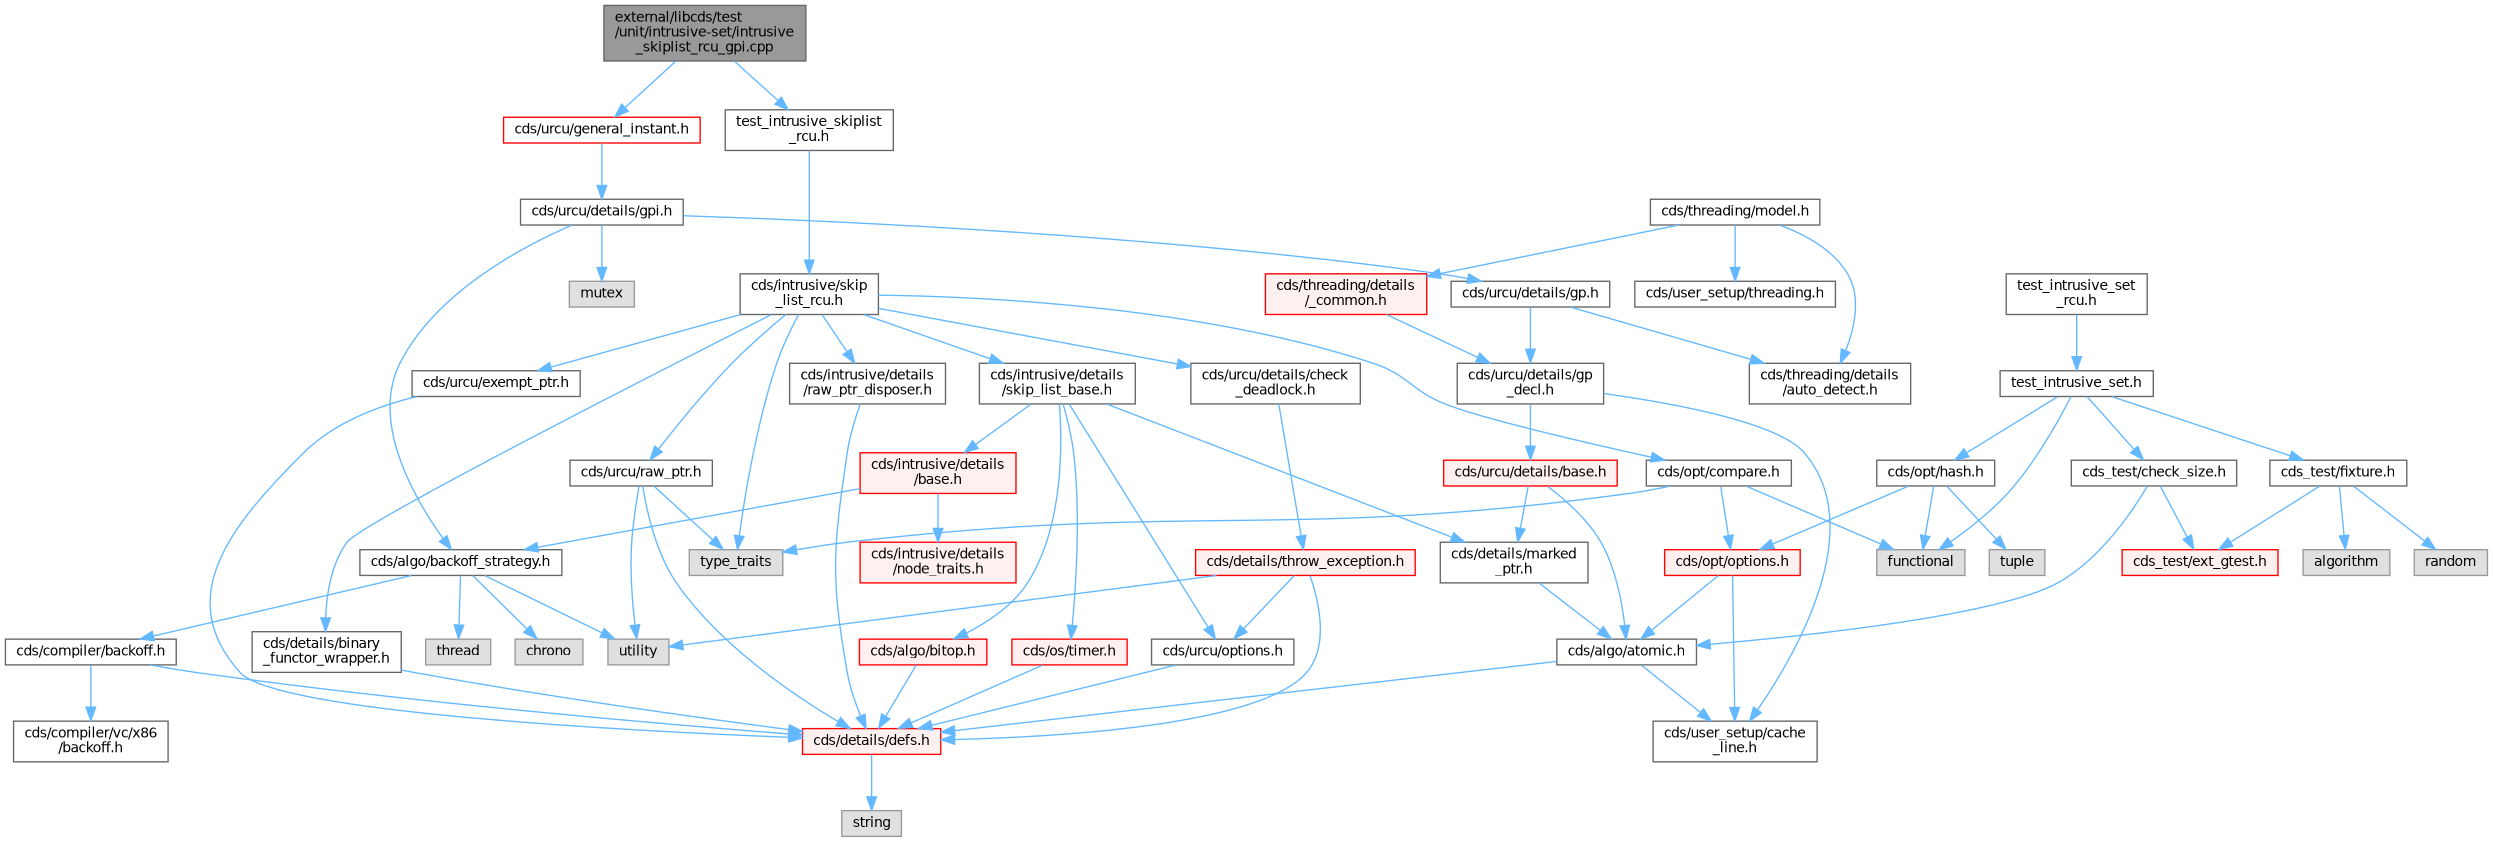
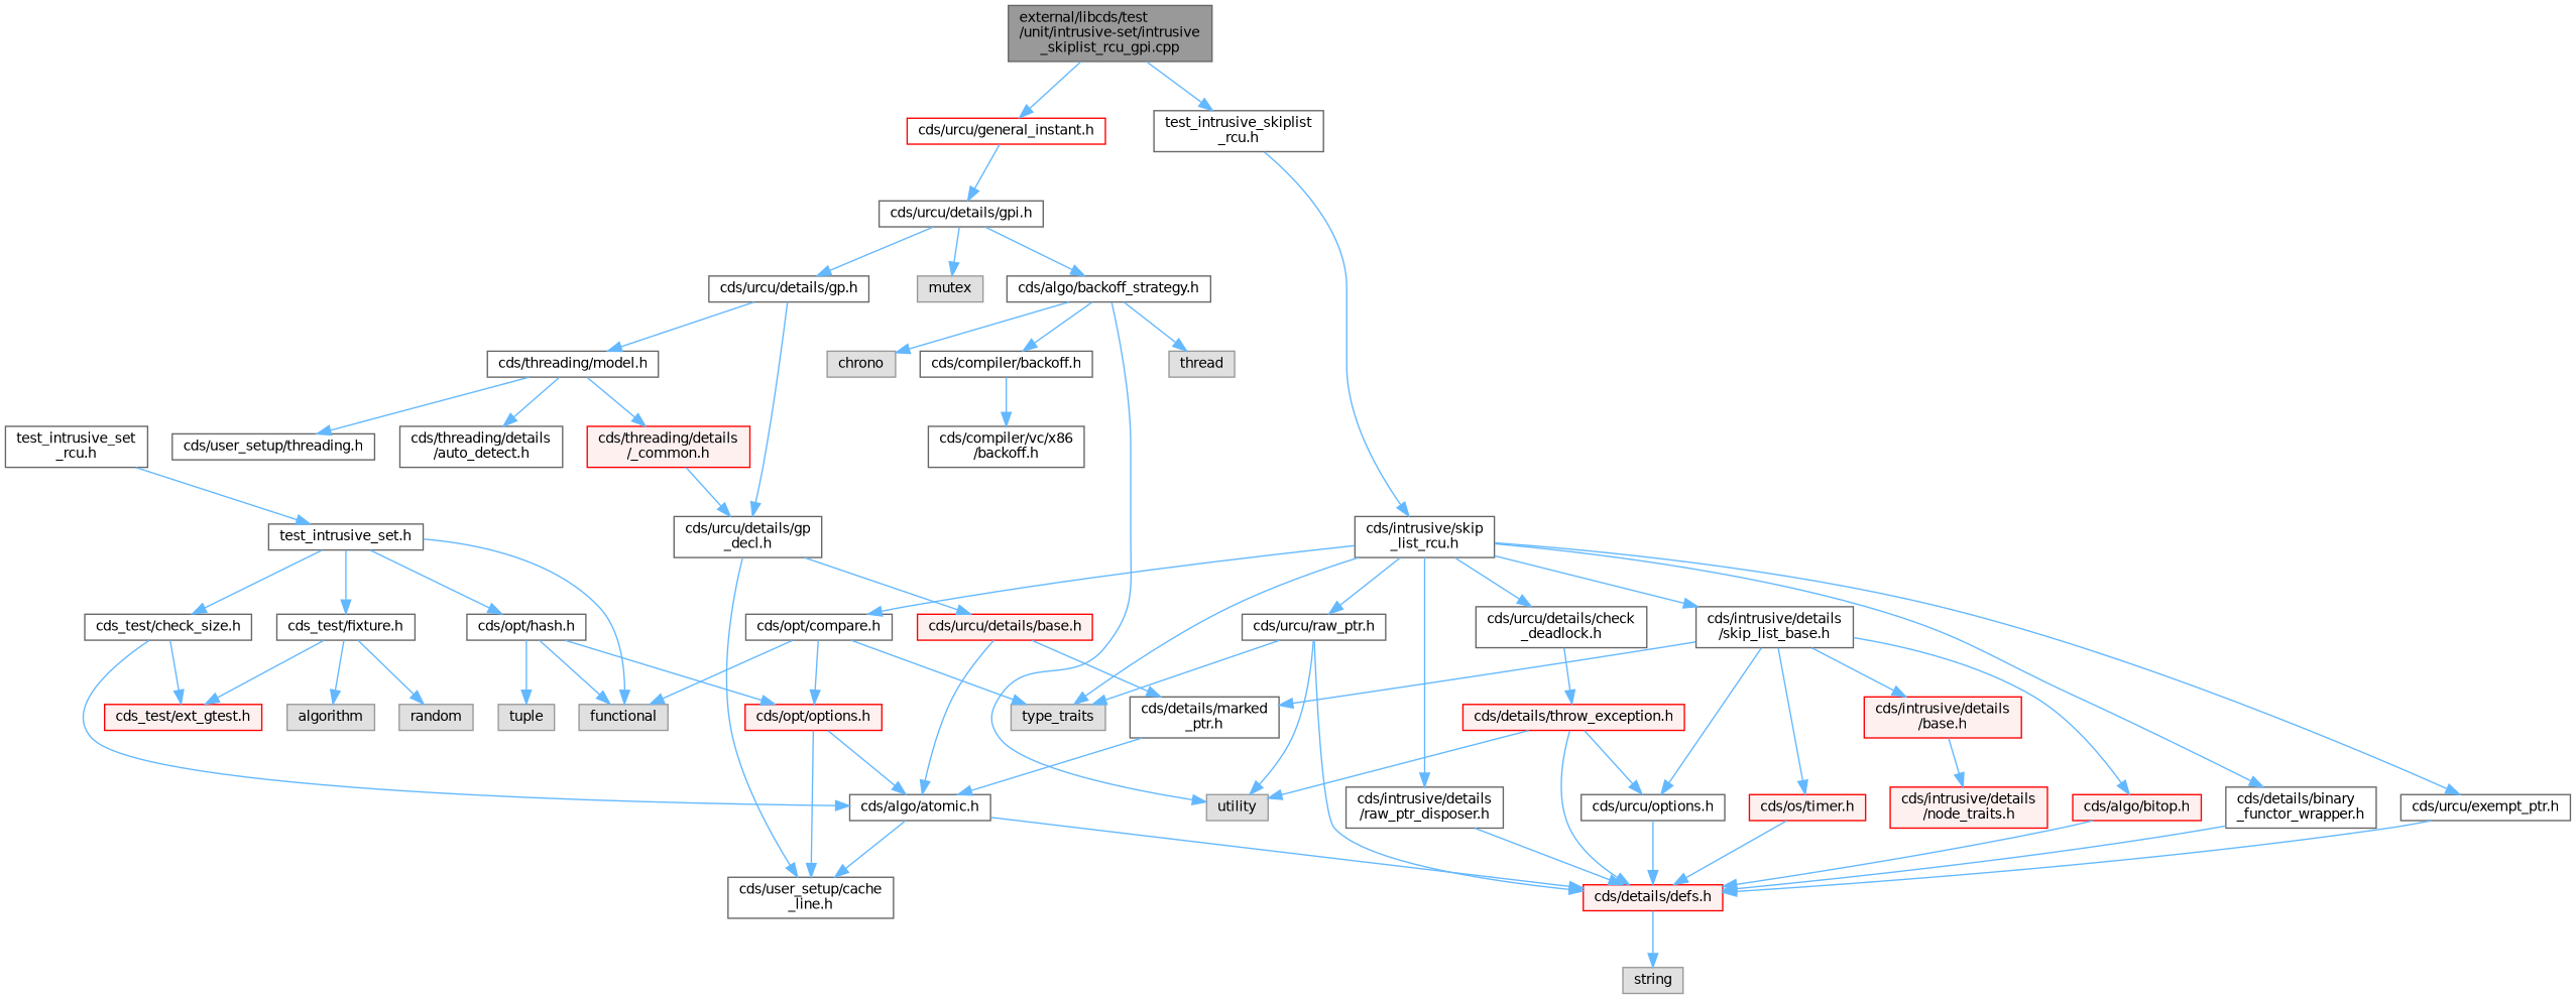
  digraph {
    node [color=grey40 fillcolor=white fontname=Helvetica fontsize=10 shape=box style=filled]
    edge [color=steelblue1 fontname=Helvetica fontsize=10 labelfontname=Helvetica labelfontsize=10 style=solid]
    n1 [color=gray40 fillcolor=grey60 fontcolor=black height=0.2 label="external/libcds/test\l/unit/intrusive-set/intrusive\l_skiplist_rcu_gpi.cpp" width=0.4]
    n2 [color=red height=0.2 label="cds/urcu/general_instant.h" width=0.4]
    n3 [height=0.2 label="test_intrusive_skiplist\l_rcu.h" width=0.4]
    n4 [height=0.2 label="cds/urcu/details/gpi.h" width=0.4]
    n5 [height=0.2 label="cds/intrusive/skip\l_list_rcu.h" width=0.4]
    n6 [color=grey60 fillcolor="#E0E0E0" height=0.2 label=mutex width=0.4]
    n7 [height=0.2 label="cds/urcu/details/gp.h" width=0.4]
    n8 [height=0.2 label="cds/algo/backoff_strategy.h" width=0.4]
    n9 [height=0.2 label="cds/urcu/details/gp\l_decl.h" width=0.4]
    n10 [height=0.2 label="cds/threading/model.h" width=0.4]
    n11 [color=grey60 fillcolor="#E0E0E0" height=0.2 label=utility width=0.4]
    n12 [color=grey60 fillcolor="#E0E0E0" height=0.2 label=thread width=0.4]
    n13 [color=grey60 fillcolor="#E0E0E0" height=0.2 label=chrono width=0.4]
    n14 [height=0.2 label="cds/compiler/backoff.h" width=0.4]
    n15 [color=red fillcolor="#FFF0F0" height=0.2 label="cds/urcu/details/base.h" width=0.4]
    n16 [height=0.2 label="cds/user_setup/cache\l_line.h" width=0.4]
    n17 [color=red fillcolor="#FFF0F0" height=0.2 label="cds/threading/details\l/_common.h" width=0.4]
    n18 [height=0.2 label="cds/user_setup/threading.h" width=0.4]
    n19 [height=0.2 label="cds/threading/details\l/auto_detect.h" width=0.4]
    n20 [height=0.2 label="cds/algo/atomic.h" width=0.4]
    n21 [height=0.2 label="cds/details/marked\l_ptr.h" width=0.4]
    n22 [color=red fillcolor="#FFF0F0" height=0.2 label="cds/details/defs.h" width=0.4]
    n23 [color=grey60 fillcolor="#E0E0E0" height=0.2 label=string width=0.4]
    n24 [height=0.2 label="cds/compiler/vc/x86\l/backoff.h" width=0.4]
    n25 [height=0.2 label="test_intrusive_set\l_rcu.h" width=0.4]
    n26 [height=0.2 label="test_intrusive_set.h" width=0.4]
    n27 [color=grey60 fillcolor="#E0E0E0" height=0.2 label=type_traits width=0.4]
    n28 [height=0.2 label="cds/intrusive/details\l/skip_list_base.h" width=0.4]
    n29 [height=0.2 label="cds/opt/compare.h" width=0.4]
    n30 [height=0.2 label="cds/urcu/details/check\l_deadlock.h" width=0.4]
    n31 [height=0.2 label="cds/details/binary\l_functor_wrapper.h" width=0.4]
    n32 [height=0.2 label="cds/urcu/exempt_ptr.h" width=0.4]
    n33 [height=0.2 label="cds/urcu/raw_ptr.h" width=0.4]
    n34 [height=0.2 label="cds/intrusive/details\l/raw_ptr_disposer.h" width=0.4]
    n35 [height=0.2 label="cds_test/check_size.h" width=0.4]
    n36 [height=0.2 label="cds_test/fixture.h" width=0.4]
    n37 [height=0.2 label="cds/opt/hash.h" width=0.4]
    n38 [color=grey60 fillcolor="#E0E0E0" height=0.2 label=functional width=0.4]
    n39 [color=red fillcolor="#FFF0F0" height=0.2 label="cds_test/ext_gtest.h" width=0.4]
    n40 [color=grey60 fillcolor="#E0E0E0" height=0.2 label=algorithm width=0.4]
    n41 [color=grey60 fillcolor="#E0E0E0" height=0.2 label=random width=0.4]
    n42 [color=grey60 fillcolor="#E0E0E0" height=0.2 label=tuple width=0.4]
    n43 [color=red fillcolor="#FFF0F0" height=0.2 label="cds/opt/options.h" width=0.4]
    n44 [color=red fillcolor="#FFF0F0" height=0.2 label="cds/intrusive/details\l/base.h" width=0.4]
    n45 [color=red fillcolor="#FFF0F0" height=0.2 label="cds/algo/bitop.h" width=0.4]
    n46 [color=red fillcolor="#FFF0F0" height=0.2 label="cds/os/timer.h" width=0.4]
    n47 [height=0.2 label="cds/urcu/options.h" width=0.4]
    n48 [color=red fillcolor="#FFF0F0" height=0.2 label="cds/details/throw_exception.h" width=0.4]
    n49 [color=red fillcolor="#FFF0F0" height=0.2 label="cds/intrusive/details\l/node_traits.h" width=0.4]
    n1 -> n2
    n1 -> n3
    n2 -> n4
    n3 -> n5
    n4 -> n6
    n4 -> n7
    n4 -> n8
    n5 -> n27
    n5 -> n28
    n5 -> n29
    n5 -> n30
    n5 -> n31
    n5 -> n32
    n5 -> n33
    n5 -> n34
    n7 -> n9
-   n7 -> n19
+   n7 -> n10
    n8 -> n11
    n8 -> n12
    n8 -> n13
    n8 -> n14
    n9 -> n15
    n9 -> n16
    n10 -> n17
    n10 -> n18
    n10 -> n19
-   n14 -> n22
    n14 -> n24
    n15 -> n20
    n15 -> n21
    n17 -> n9
    n20 -> n16
    n20 -> n22
    n21 -> n20
    n22 -> n23
    n25 -> n26
    n26 -> n35
    n26 -> n36
    n26 -> n37
    n26 -> n38
    n28 -> n21
    n28 -> n44
    n28 -> n45
    n28 -> n46
    n28 -> n47
    n29 -> n27
    n29 -> n38
    n29 -> n43
    n30 -> n48
    n31 -> n22
    n32 -> n22
    n33 -> n11
    n33 -> n22
    n33 -> n27
    n34 -> n22
    n35 -> n20
    n35 -> n39
    n36 -> n39
    n36 -> n40
    n36 -> n41
    n37 -> n38
    n37 -> n42
    n37 -> n43
    n43 -> n16
    n43 -> n20
-   n44 -> n8
    n44 -> n49
    n45 -> n22
    n46 -> n22
    n47 -> n22
    n48 -> n11
    n48 -> n22
    n48 -> n47
  }
